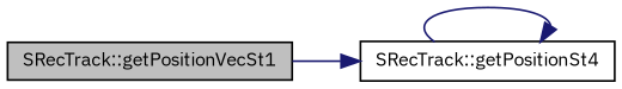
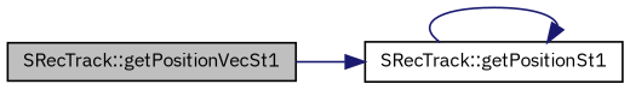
  digraph {
    rankdir=LR
    fontname="IBM Plex Sans"
    node [color=black fontname="IBM Plex Sans" fontsize=10 shape=record]
    edge [color=midnightblue fontname="IBM Plex Sans" fontsize=10 labelfontname=FreeSans labelfontsize=10 style=solid]
    n1 [fillcolor=grey75 fontcolor=black height=0.2 label="SRecTrack::getPositionVecSt1" style=filled width=0.4]
-   n2 [height=0.2 label="SRecTrack::getPositionSt4" width=0.4]
+   n2 [height=0.2 label="SRecTrack::getPositionSt1" width=0.4]
    n1 -> n2
    n2 -> n2
  }
